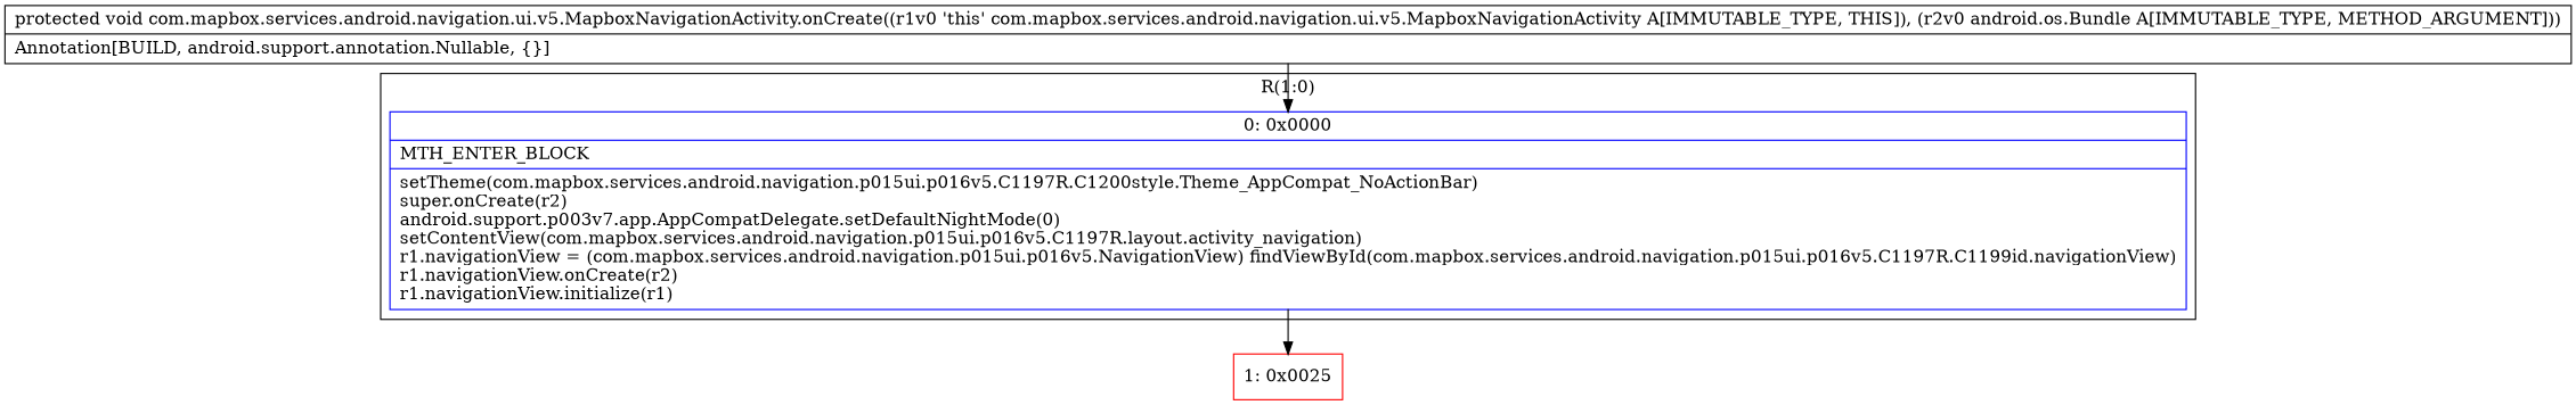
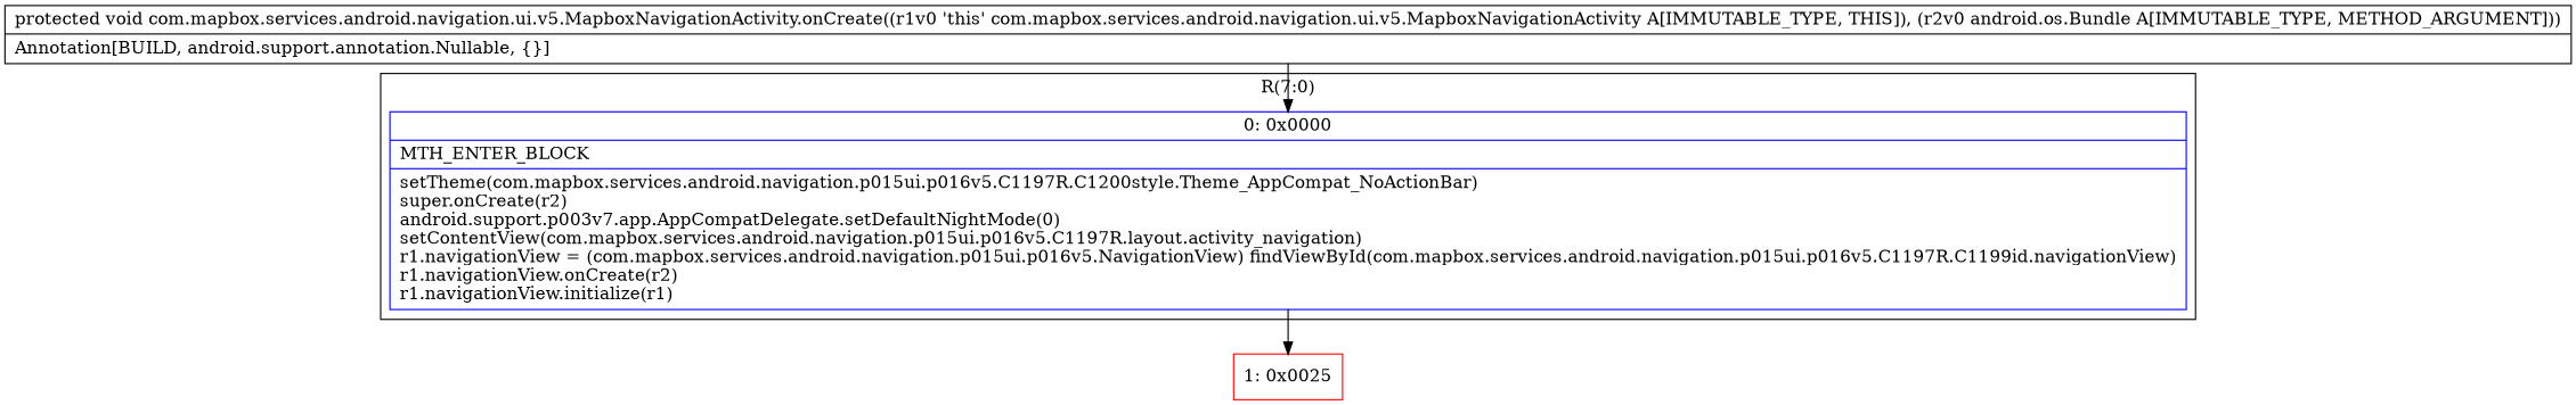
  digraph {
    node [shape=record]
    n1 [color=blue label="{0\:\ 0x0000|MTH_ENTER_BLOCK\l|setTheme(com.mapbox.services.android.navigation.p015ui.p016v5.C1197R.C1200style.Theme_AppCompat_NoActionBar)\lsuper.onCreate(r2)\landroid.support.p003v7.app.AppCompatDelegate.setDefaultNightMode(0)\lsetContentView(com.mapbox.services.android.navigation.p015ui.p016v5.C1197R.layout.activity_navigation)\lr1.navigationView = (com.mapbox.services.android.navigation.p015ui.p016v5.NavigationView) findViewById(com.mapbox.services.android.navigation.p015ui.p016v5.C1197R.C1199id.navigationView)\lr1.navigationView.onCreate(r2)\lr1.navigationView.initialize(r1)\l}"]
    n2 [color=red label="{1\:\ 0x0025}"]
    n3 [label="{protected void com.mapbox.services.android.navigation.ui.v5.MapboxNavigationActivity.onCreate((r1v0 'this' com.mapbox.services.android.navigation.ui.v5.MapboxNavigationActivity A[IMMUTABLE_TYPE, THIS]), (r2v0 android.os.Bundle A[IMMUTABLE_TYPE, METHOD_ARGUMENT]))  | Annotation[BUILD, android.support.annotation.Nullable, \{\}]\l}"]
    subgraph cluster_1 {
-     label="R(1:0)"
+     label="R(7:0)"
      n1
    }
    n1 -> n2
    n3 -> n1
  }
